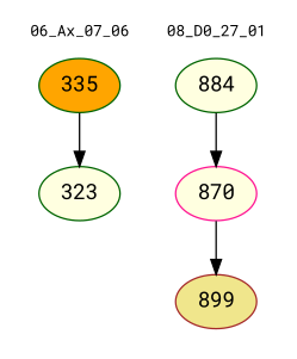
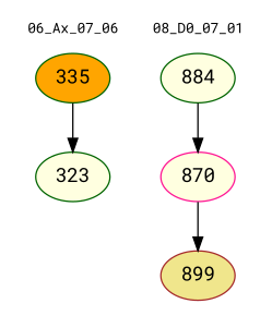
  digraph {
    fontname="Roboto Mono"
    node [color=darkgreen fillcolor=lightyellow fontname="Roboto Mono" style=filled]
    edge [color=black fontname="Roboto Mono"]
    n1 [fillcolor=orange label=335]
    n2 [label=323]
    n3 [label=884]
    n4 [color=deeppink label=870]
    n5 [color=brown fillcolor=khaki label=899]
    subgraph cluster_1 {
      color=white
      fontsize=10
      label="06_Ax_07_06"
      n1
      n2
    }
    subgraph cluster_2 {
      color=white
      fontsize=10
-     label="08_D0_27_01"
+     label="08_D0_07_01"
      n3
      n4
      n5
    }
    n1 -> n2
    n3 -> n4
    n4 -> n5
  }
